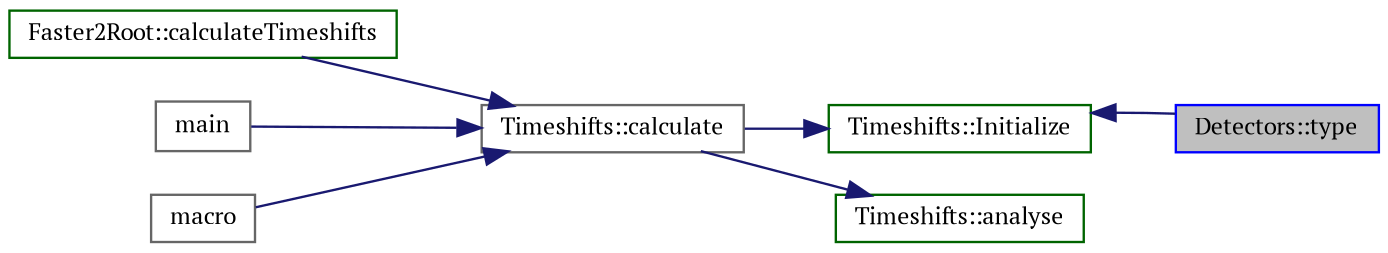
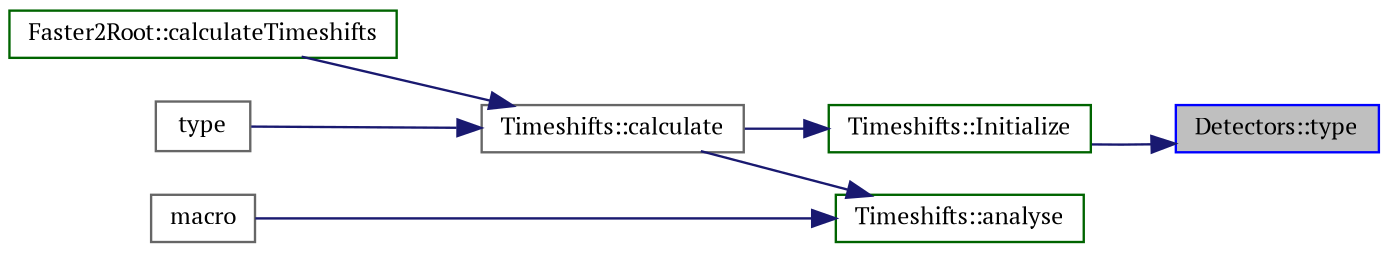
  digraph {
    fontname="PT Serif"
    rankdir=RL
    node [color=darkgreen fillcolor=white fontname="PT Serif" fontsize=10 shape=record style=filled]
    edge [color=midnightblue dir=back fontname="PT Serif" fontsize=10 labelfontname=Helvetica labelfontsize=10 style=solid]
    n1 [color=blue fillcolor=grey75 fontcolor=black height=0.2 label="Detectors::type" width=0.4]
    n2 [height=0.2 label="Timeshifts::Initialize" width=0.4]
    n3 [height=0.2 label="Timeshifts::analyse" width=0.4]
    n4 [color=gray40 height=0.2 label="Timeshifts::calculate" width=0.4]
    n5 [height=0.2 label="Faster2Root::calculateTimeshifts" width=0.4]
    n6 [color=gray40 height=0.2 label=macro width=0.4]
-   n7 [color=gray40 height=0.2 label=main width=0.4]
-   n2 -> n1
+   n7 [color=gray40 height=0.2 label=type width=0.4]
+   n1 -> n2
    n2 -> n4
    n3 -> n4
    n4 -> n5
-   n4 -> n6
+   n3 -> n6
    n4 -> n7
  }
